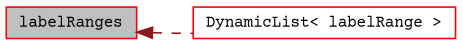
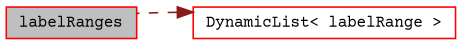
  digraph {
    rankdir=LR
    fontname="Courier Prime"
    node [color=red fontname="Courier Prime" fontsize=10 shape=record]
    n1 [fillcolor=grey75 fontcolor=black height=0.2 label=labelRanges style=filled width=0.4]
    n2 [height=0.2 label="DynamicList\< labelRange \>" width=0.4]
-   n1 -> n2 [color=firebrick4 dir=back fontname="Courier Prime" fontsize=10 labelfontname=FreeSans labelfontsize=10 style=dashed]
+   n2 -> n1 [color=firebrick4 dir=back fontname="Courier Prime" fontsize=10 labelfontname=FreeSans labelfontsize=10 style=dashed]
  }
